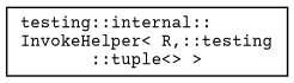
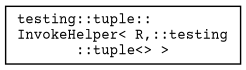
  digraph {
    rankdir=LR
    fontname="Courier Prime"
-   n1 [color=black fillcolor=white fontname="Courier Prime" fontsize=10 height=0.2 label="testing::internal::\lInvokeHelper\< R,::testing\l::tuple\<\> \>" shape=record style=filled width=0.4]
+   n1 [color=black fillcolor=white fontname="Courier Prime" fontsize=10 height=0.2 label="testing::tuple::\lInvokeHelper\< R,::testing\l::tuple\<\> \>" shape=record style=filled width=0.4]
  }
